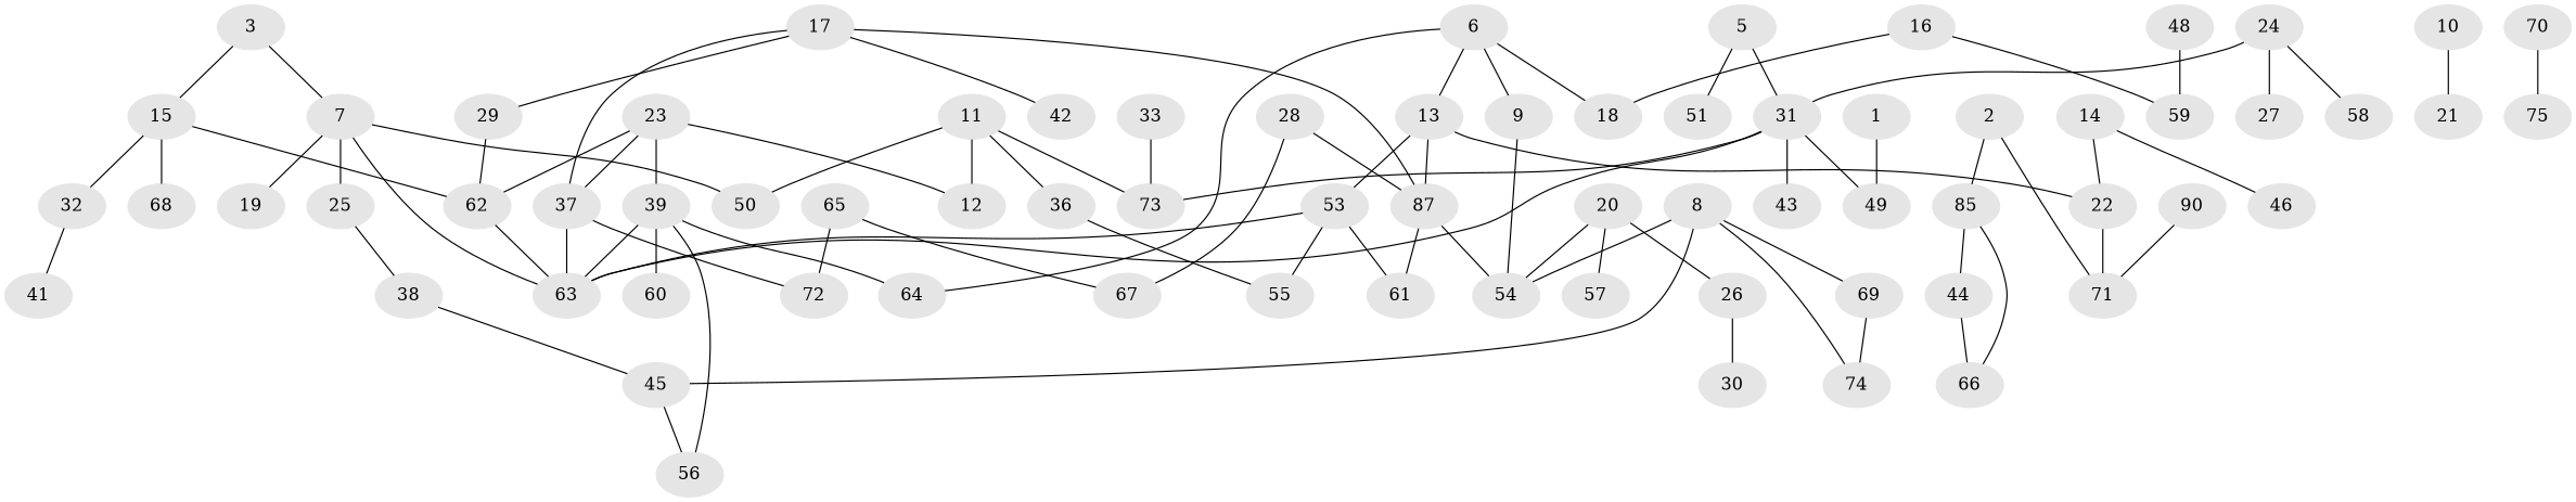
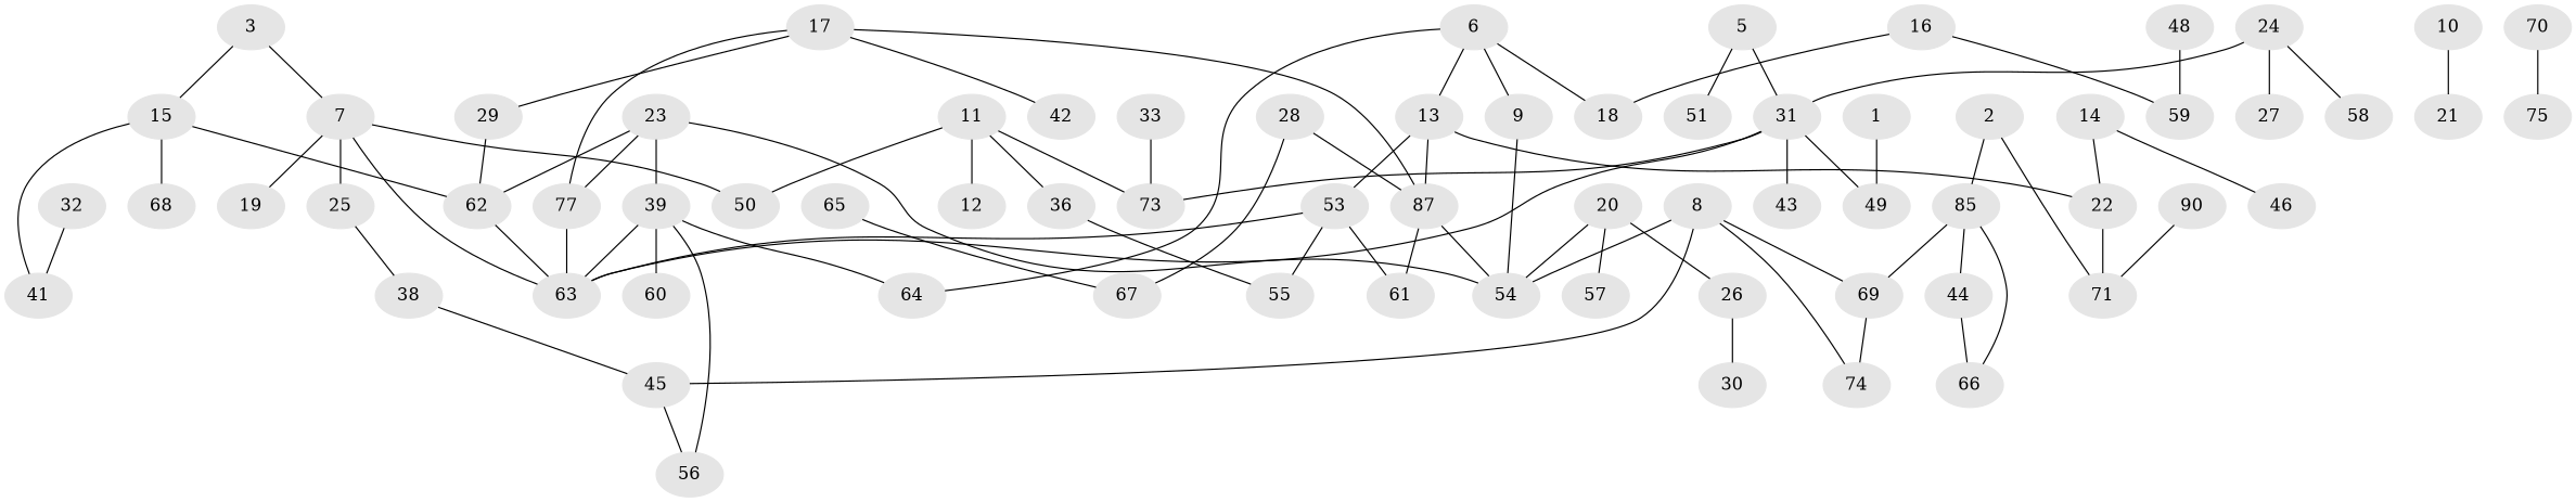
  graph {
    node [color=gray90 style=filled]
    1
    49
    n3 [label=85]
    2
    71
    44
    66
    69
    3
    7
    15
    19
    25
    50
    63
    41
    62
    68
    5
    31
    51
    73
    43
    6
    9
    13
    18
    64
    54
    22
    n31 [label=87]
    53
    38
    8
    45
    74
    56
    10
    21
    11
    12
    36
    55
    61
    14
    46
    16
    59
    17
    29
-   37
+   37 [label=77]
    42
-   72
    48
    20
    26
    57
    30
    23
    39
    60
    24
    27
    58
    28
    67
    32
    33
    n69 [label=90]
    65
    70
    75
    1 -- 49
    n3 -- 44
    n3 -- 66
+   n3 -- 69
    2 -- n3
    2 -- 71
    44 -- 66
    69 -- 74
    3 -- 7
    3 -- 15
    7 -- 19
    7 -- 25
    7 -- 50
    7 -- 63
-   15 -- 32
+   15 -- 41
    15 -- 62
    15 -- 68
    25 -- 38
    62 -- 63
    5 -- 31
    5 -- 51
    31 -- 49
    31 -- 63
    31 -- 73
    31 -- 43
    6 -- 9
    6 -- 13
    6 -- 18
    6 -- 64
    9 -- 54
    13 -- 22
    13 -- n31
    13 -- 53
    22 -- 71
    n31 -- 54
    n31 -- 61
    53 -- 63
    53 -- 55
    53 -- 61
    38 -- 45
    8 -- 69
    8 -- 54
    8 -- 45
    8 -- 74
    45 -- 56
    10 -- 21
    11 -- 50
    11 -- 73
    11 -- 12
    11 -- 36
    36 -- 55
    14 -- 22
    14 -- 46
    16 -- 18
    16 -- 59
    17 -- n31
    17 -- 29
    17 -- 37
    17 -- 42
    29 -- 62
    37 -- 63
-   37 -- 72
    48 -- 59
    20 -- 54
    20 -- 26
    20 -- 57
    26 -- 30
    23 -- 62
-   23 -- 12
+   23 -- 54
    23 -- 37
    23 -- 39
    39 -- 63
    39 -- 64
    39 -- 56
    39 -- 60
    24 -- 31
    24 -- 27
    24 -- 58
    28 -- n31
    28 -- 67
    32 -- 41
    33 -- 73
    n69 -- 71
-   65 -- 72
    65 -- 67
    70 -- 75
  }
